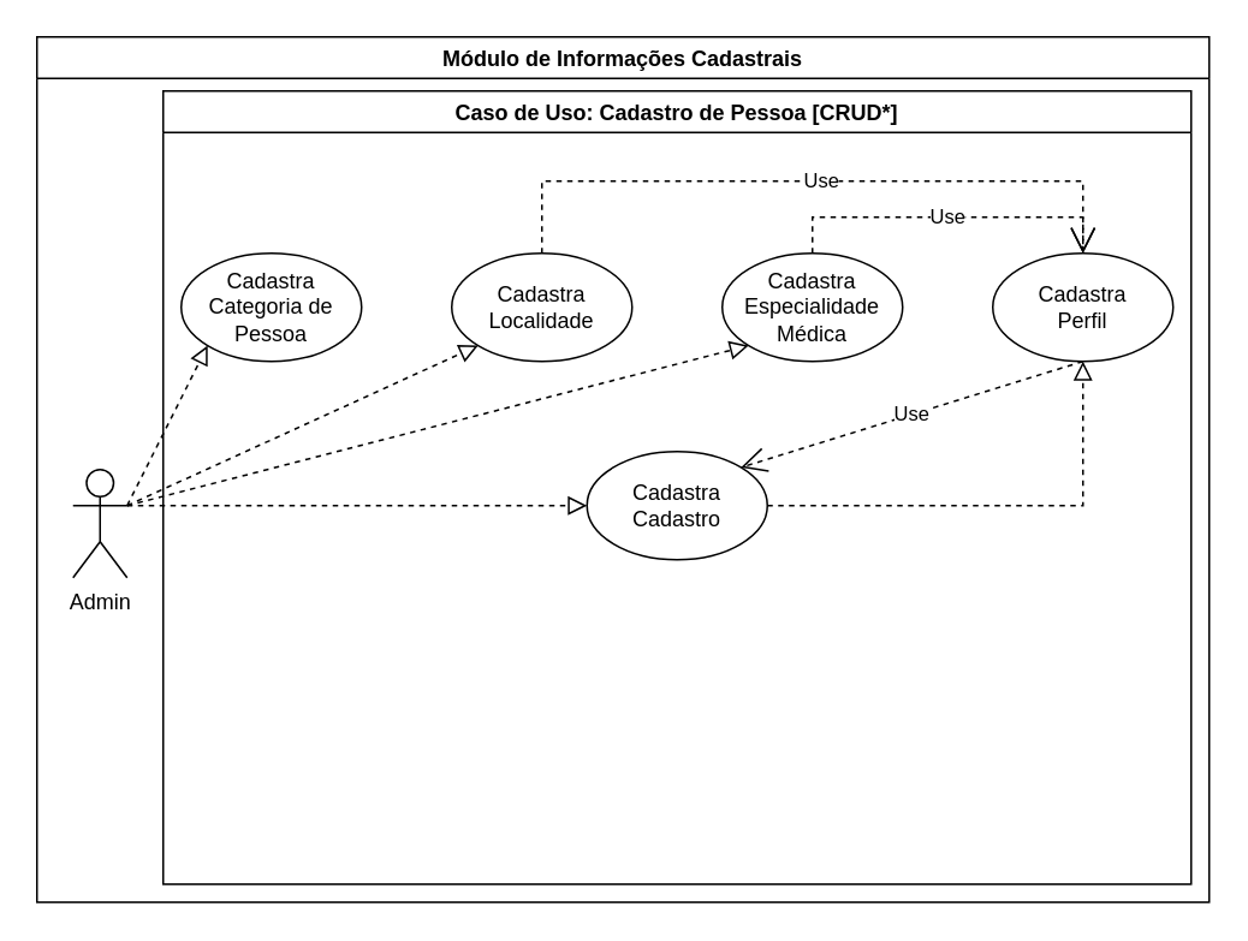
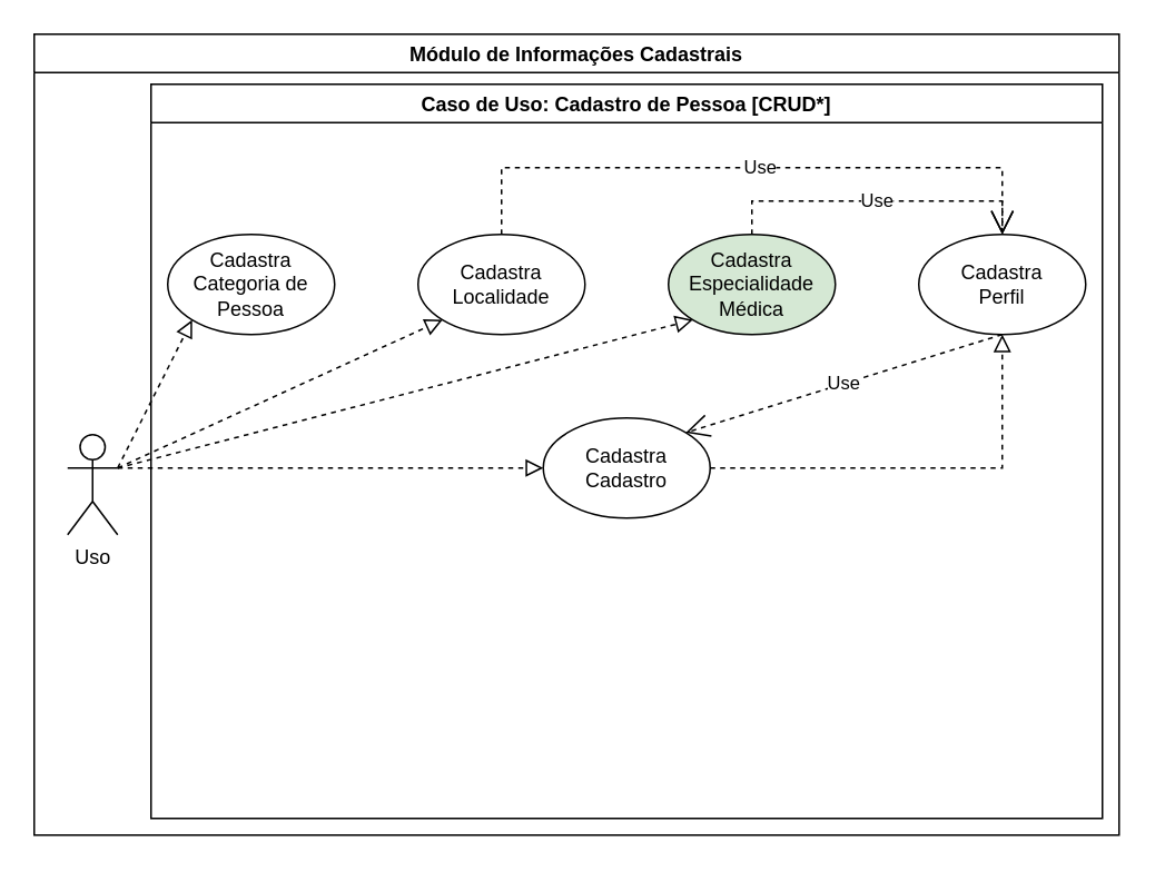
  <mxCell id="0" />
  <mxCell id="1" parent="0" />
  <mxCell id="2" value="Módulo de Informações Cadastrais" style="swimlane;" parent="1" vertex="1"><mxGeometry x="20" y="20" width="650" height="480" as="geometry" /></mxCell>
- <mxCell id="3" value="Admin" style="shape=umlActor;verticalLabelPosition=bottom;verticalAlign=top;html=1;outlineConnect=0;" parent="2" vertex="1"><mxGeometry x="20" y="240" width="30" height="60" as="geometry" /></mxCell>
+ <mxCell id="3" value="Uso" style="shape=umlActor;verticalLabelPosition=bottom;verticalAlign=top;html=1;outlineConnect=0;" parent="2" vertex="1"><mxGeometry x="20" y="240" width="30" height="60" as="geometry" /></mxCell>
  <mxCell id="4" value="Caso de Uso: Cadastro de Pessoa [CRUD*]" style="swimlane;" parent="2" vertex="1"><mxGeometry x="70" y="30" width="570" height="440" as="geometry" /></mxCell>
  <mxCell id="5" value="Cadastra Categoria de Pessoa" style="ellipse;whiteSpace=wrap;html=1;align=center;newEdgeStyle={&quot;edgeStyle&quot;:&quot;entityRelationEdgeStyle&quot;,&quot;startArrow&quot;:&quot;none&quot;,&quot;endArrow&quot;:&quot;none&quot;,&quot;segment&quot;:10,&quot;curved&quot;:1};treeFolding=1;treeMoving=1;" parent="4" vertex="1"><mxGeometry x="10" y="90" width="100" height="60" as="geometry" /></mxCell>
  <mxCell id="6" value="Cadastra&lt;br&gt;Cadastro" style="ellipse;whiteSpace=wrap;html=1;align=center;newEdgeStyle={&quot;edgeStyle&quot;:&quot;entityRelationEdgeStyle&quot;,&quot;startArrow&quot;:&quot;none&quot;,&quot;endArrow&quot;:&quot;none&quot;,&quot;segment&quot;:10,&quot;curved&quot;:1};treeFolding=1;treeMoving=1;" parent="4" vertex="1"><mxGeometry x="235" y="200" width="100" height="60" as="geometry" /></mxCell>
  <mxCell id="7" value="Cadastra&lt;br&gt;Perfil" style="ellipse;whiteSpace=wrap;html=1;align=center;newEdgeStyle={&quot;edgeStyle&quot;:&quot;entityRelationEdgeStyle&quot;,&quot;startArrow&quot;:&quot;none&quot;,&quot;endArrow&quot;:&quot;none&quot;,&quot;segment&quot;:10,&quot;curved&quot;:1};treeFolding=1;treeMoving=1;" parent="4" vertex="1"><mxGeometry x="460" y="90" width="100" height="60" as="geometry" /></mxCell>
  <mxCell id="8" value="Cadastra&lt;br&gt;Localidade" style="ellipse;whiteSpace=wrap;html=1;align=center;newEdgeStyle={&quot;edgeStyle&quot;:&quot;entityRelationEdgeStyle&quot;,&quot;startArrow&quot;:&quot;none&quot;,&quot;endArrow&quot;:&quot;none&quot;,&quot;segment&quot;:10,&quot;curved&quot;:1};treeFolding=1;treeMoving=1;" parent="4" vertex="1"><mxGeometry x="160" y="90" width="100" height="60" as="geometry" /></mxCell>
  <mxCell id="9" value="Use" style="endArrow=open;endSize=12;dashed=1;html=1;rounded=0;exitX=0.5;exitY=0;exitDx=0;exitDy=0;entryX=0.5;entryY=0;entryDx=0;entryDy=0;" parent="4" source="12" target="7" edge="1"><mxGeometry width="160" relative="1" as="geometry"><mxPoint x="260" y="160" as="sourcePoint" /><mxPoint x="390" y="250" as="targetPoint" /><Array as="points"><mxPoint x="360" y="70" /><mxPoint x="510" y="70" /></Array></mxGeometry></mxCell>
  <mxCell id="10" value="Use" style="endArrow=open;endSize=12;dashed=1;html=1;rounded=0;startArrow=none;exitX=0.5;exitY=1;exitDx=0;exitDy=0;entryX=1;entryY=0;entryDx=0;entryDy=0;" parent="4" source="7" target="6" edge="1"><mxGeometry width="160" relative="1" as="geometry"><mxPoint x="200" y="280" as="sourcePoint" /><mxPoint x="330" y="170" as="targetPoint" /></mxGeometry></mxCell>
  <mxCell id="11" value="Use" style="endArrow=open;endSize=12;dashed=1;html=1;rounded=0;exitX=0.5;exitY=0;exitDx=0;exitDy=0;entryX=0.5;entryY=0;entryDx=0;entryDy=0;" parent="4" source="8" target="7" edge="1"><mxGeometry x="0.027" width="160" relative="1" as="geometry"><mxPoint x="270" y="170" as="sourcePoint" /><mxPoint x="400" y="260" as="targetPoint" /><Array as="points"><mxPoint x="210" y="50" /><mxPoint x="510" y="50" /></Array><mxPoint as="offset" /></mxGeometry></mxCell>
- <mxCell id="12" value="Cadastra&lt;br&gt;Especialidade&lt;br&gt;Médica" style="ellipse;whiteSpace=wrap;html=1;align=center;newEdgeStyle={&quot;edgeStyle&quot;:&quot;entityRelationEdgeStyle&quot;,&quot;startArrow&quot;:&quot;none&quot;,&quot;endArrow&quot;:&quot;none&quot;,&quot;segment&quot;:10,&quot;curved&quot;:1};treeFolding=1;treeMoving=1;" parent="4" vertex="1"><mxGeometry x="310" y="90" width="100" height="60" as="geometry" /></mxCell>
+ <mxCell id="12" value="Cadastra&lt;br&gt;Especialidade&lt;br&gt;Médica" style="ellipse;whiteSpace=wrap;html=1;align=center;newEdgeStyle={&quot;edgeStyle&quot;:&quot;entityRelationEdgeStyle&quot;,&quot;startArrow&quot;:&quot;none&quot;,&quot;endArrow&quot;:&quot;none&quot;,&quot;segment&quot;:10,&quot;curved&quot;:1};treeFolding=1;treeMoving=1;fillColor=#d5e8d4;" parent="4" vertex="1"><mxGeometry x="310" y="90" width="100" height="60" as="geometry" /></mxCell>
  <mxCell id="13" value="" style="endArrow=block;startArrow=none;endFill=0;startFill=0;endSize=8;html=1;verticalAlign=bottom;dashed=1;labelBackgroundColor=none;rounded=0;exitX=1;exitY=0.5;exitDx=0;exitDy=0;entryX=0.5;entryY=1;entryDx=0;entryDy=0;" parent="4" source="6" target="7" edge="1"><mxGeometry width="160" relative="1" as="geometry"><mxPoint x="230" y="110" as="sourcePoint" /><mxPoint x="490" y="170" as="targetPoint" /><Array as="points"><mxPoint x="510" y="230" /></Array></mxGeometry></mxCell>
  <mxCell id="14" value="" style="endArrow=block;startArrow=none;endFill=0;startFill=0;endSize=8;html=1;verticalAlign=bottom;dashed=1;labelBackgroundColor=none;rounded=0;entryX=0;entryY=1;entryDx=0;entryDy=0;exitX=1;exitY=0.333;exitDx=0;exitDy=0;exitPerimeter=0;" parent="2" source="3" target="5" edge="1"><mxGeometry width="160" relative="1" as="geometry"><mxPoint x="70" y="200" as="sourcePoint" /><mxPoint x="230" y="200" as="targetPoint" /></mxGeometry></mxCell>
  <mxCell id="15" value="" style="endArrow=block;startArrow=none;endFill=0;startFill=0;endSize=8;html=1;verticalAlign=bottom;dashed=1;labelBackgroundColor=none;rounded=0;entryX=0;entryY=1;entryDx=0;entryDy=0;exitX=1;exitY=0.333;exitDx=0;exitDy=0;exitPerimeter=0;" parent="2" source="3" target="8" edge="1"><mxGeometry width="160" relative="1" as="geometry"><mxPoint x="80" y="140" as="sourcePoint" /><mxPoint x="170" y="200" as="targetPoint" /></mxGeometry></mxCell>
  <mxCell id="16" value="" style="endArrow=block;startArrow=none;endFill=0;startFill=0;endSize=8;html=1;verticalAlign=bottom;dashed=1;labelBackgroundColor=none;rounded=0;entryX=0;entryY=0.5;entryDx=0;entryDy=0;exitX=1;exitY=0.333;exitDx=0;exitDy=0;exitPerimeter=0;" parent="2" source="3" target="6" edge="1"><mxGeometry width="160" relative="1" as="geometry"><mxPoint x="80" y="140" as="sourcePoint" /><mxPoint x="335" y="100" as="targetPoint" /></mxGeometry></mxCell>
  <mxCell id="17" value="" style="endArrow=block;startArrow=none;endFill=0;startFill=0;endSize=8;html=1;verticalAlign=bottom;dashed=1;labelBackgroundColor=none;rounded=0;entryX=0;entryY=1;entryDx=0;entryDy=0;exitX=1;exitY=0.333;exitDx=0;exitDy=0;exitPerimeter=0;" parent="2" source="3" target="12" edge="1"><mxGeometry width="160" relative="1" as="geometry"><mxPoint x="70" y="130" as="sourcePoint" /><mxPoint x="170" y="100" as="targetPoint" /></mxGeometry></mxCell>
